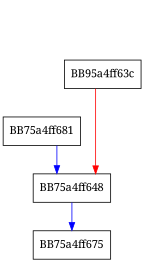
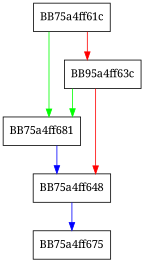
  digraph {
    fontname="Noto Serif"
    splines=ortho
    node [fontname="Noto Serif" shape=box]
    edge [color=green fontname="Noto Serif"]
+   BB75a4ff61c
    BB75a4ff681
    n3 [label=BB95a4ff63c]
    BB75a4ff648
    BB75a4ff675
+   BB75a4ff61c -> BB75a4ff681
+   BB75a4ff61c -> n3 [color=red]
    BB75a4ff681 -> BB75a4ff648 [color=blue]
+   n3 -> BB75a4ff681
    n3 -> BB75a4ff648 [color=red]
    BB75a4ff648 -> BB75a4ff675 [color=blue]
  }
